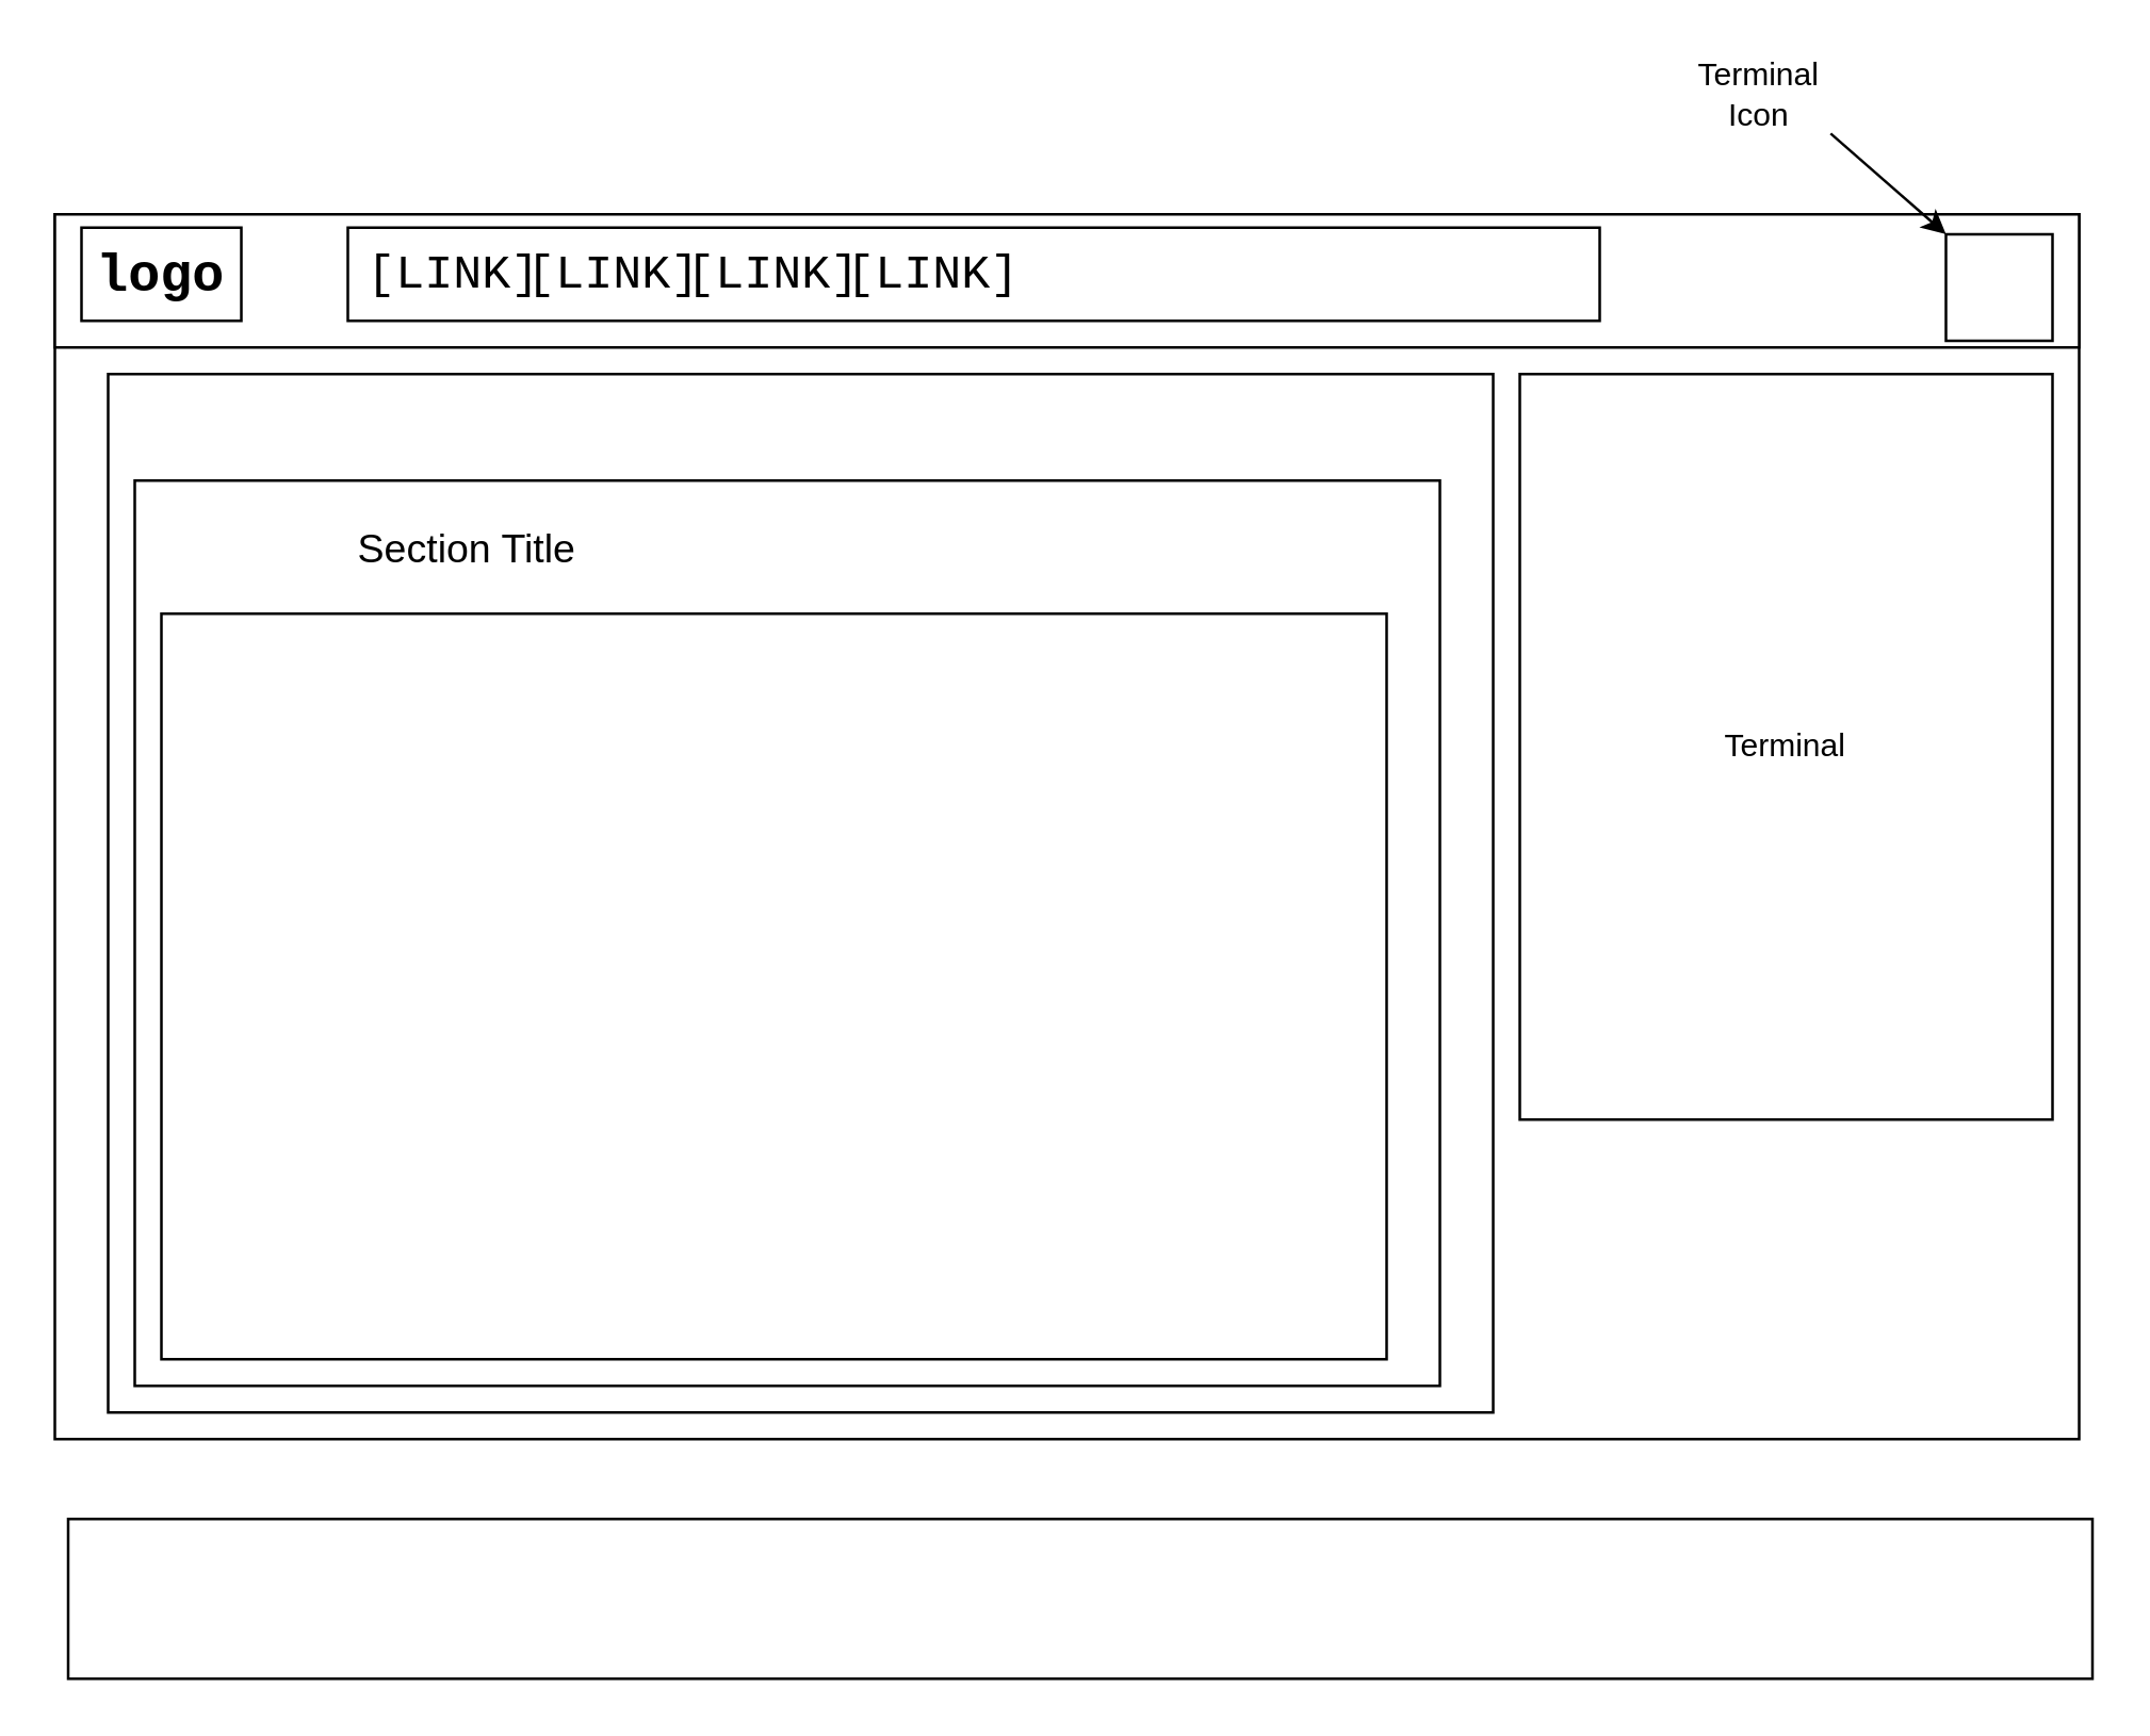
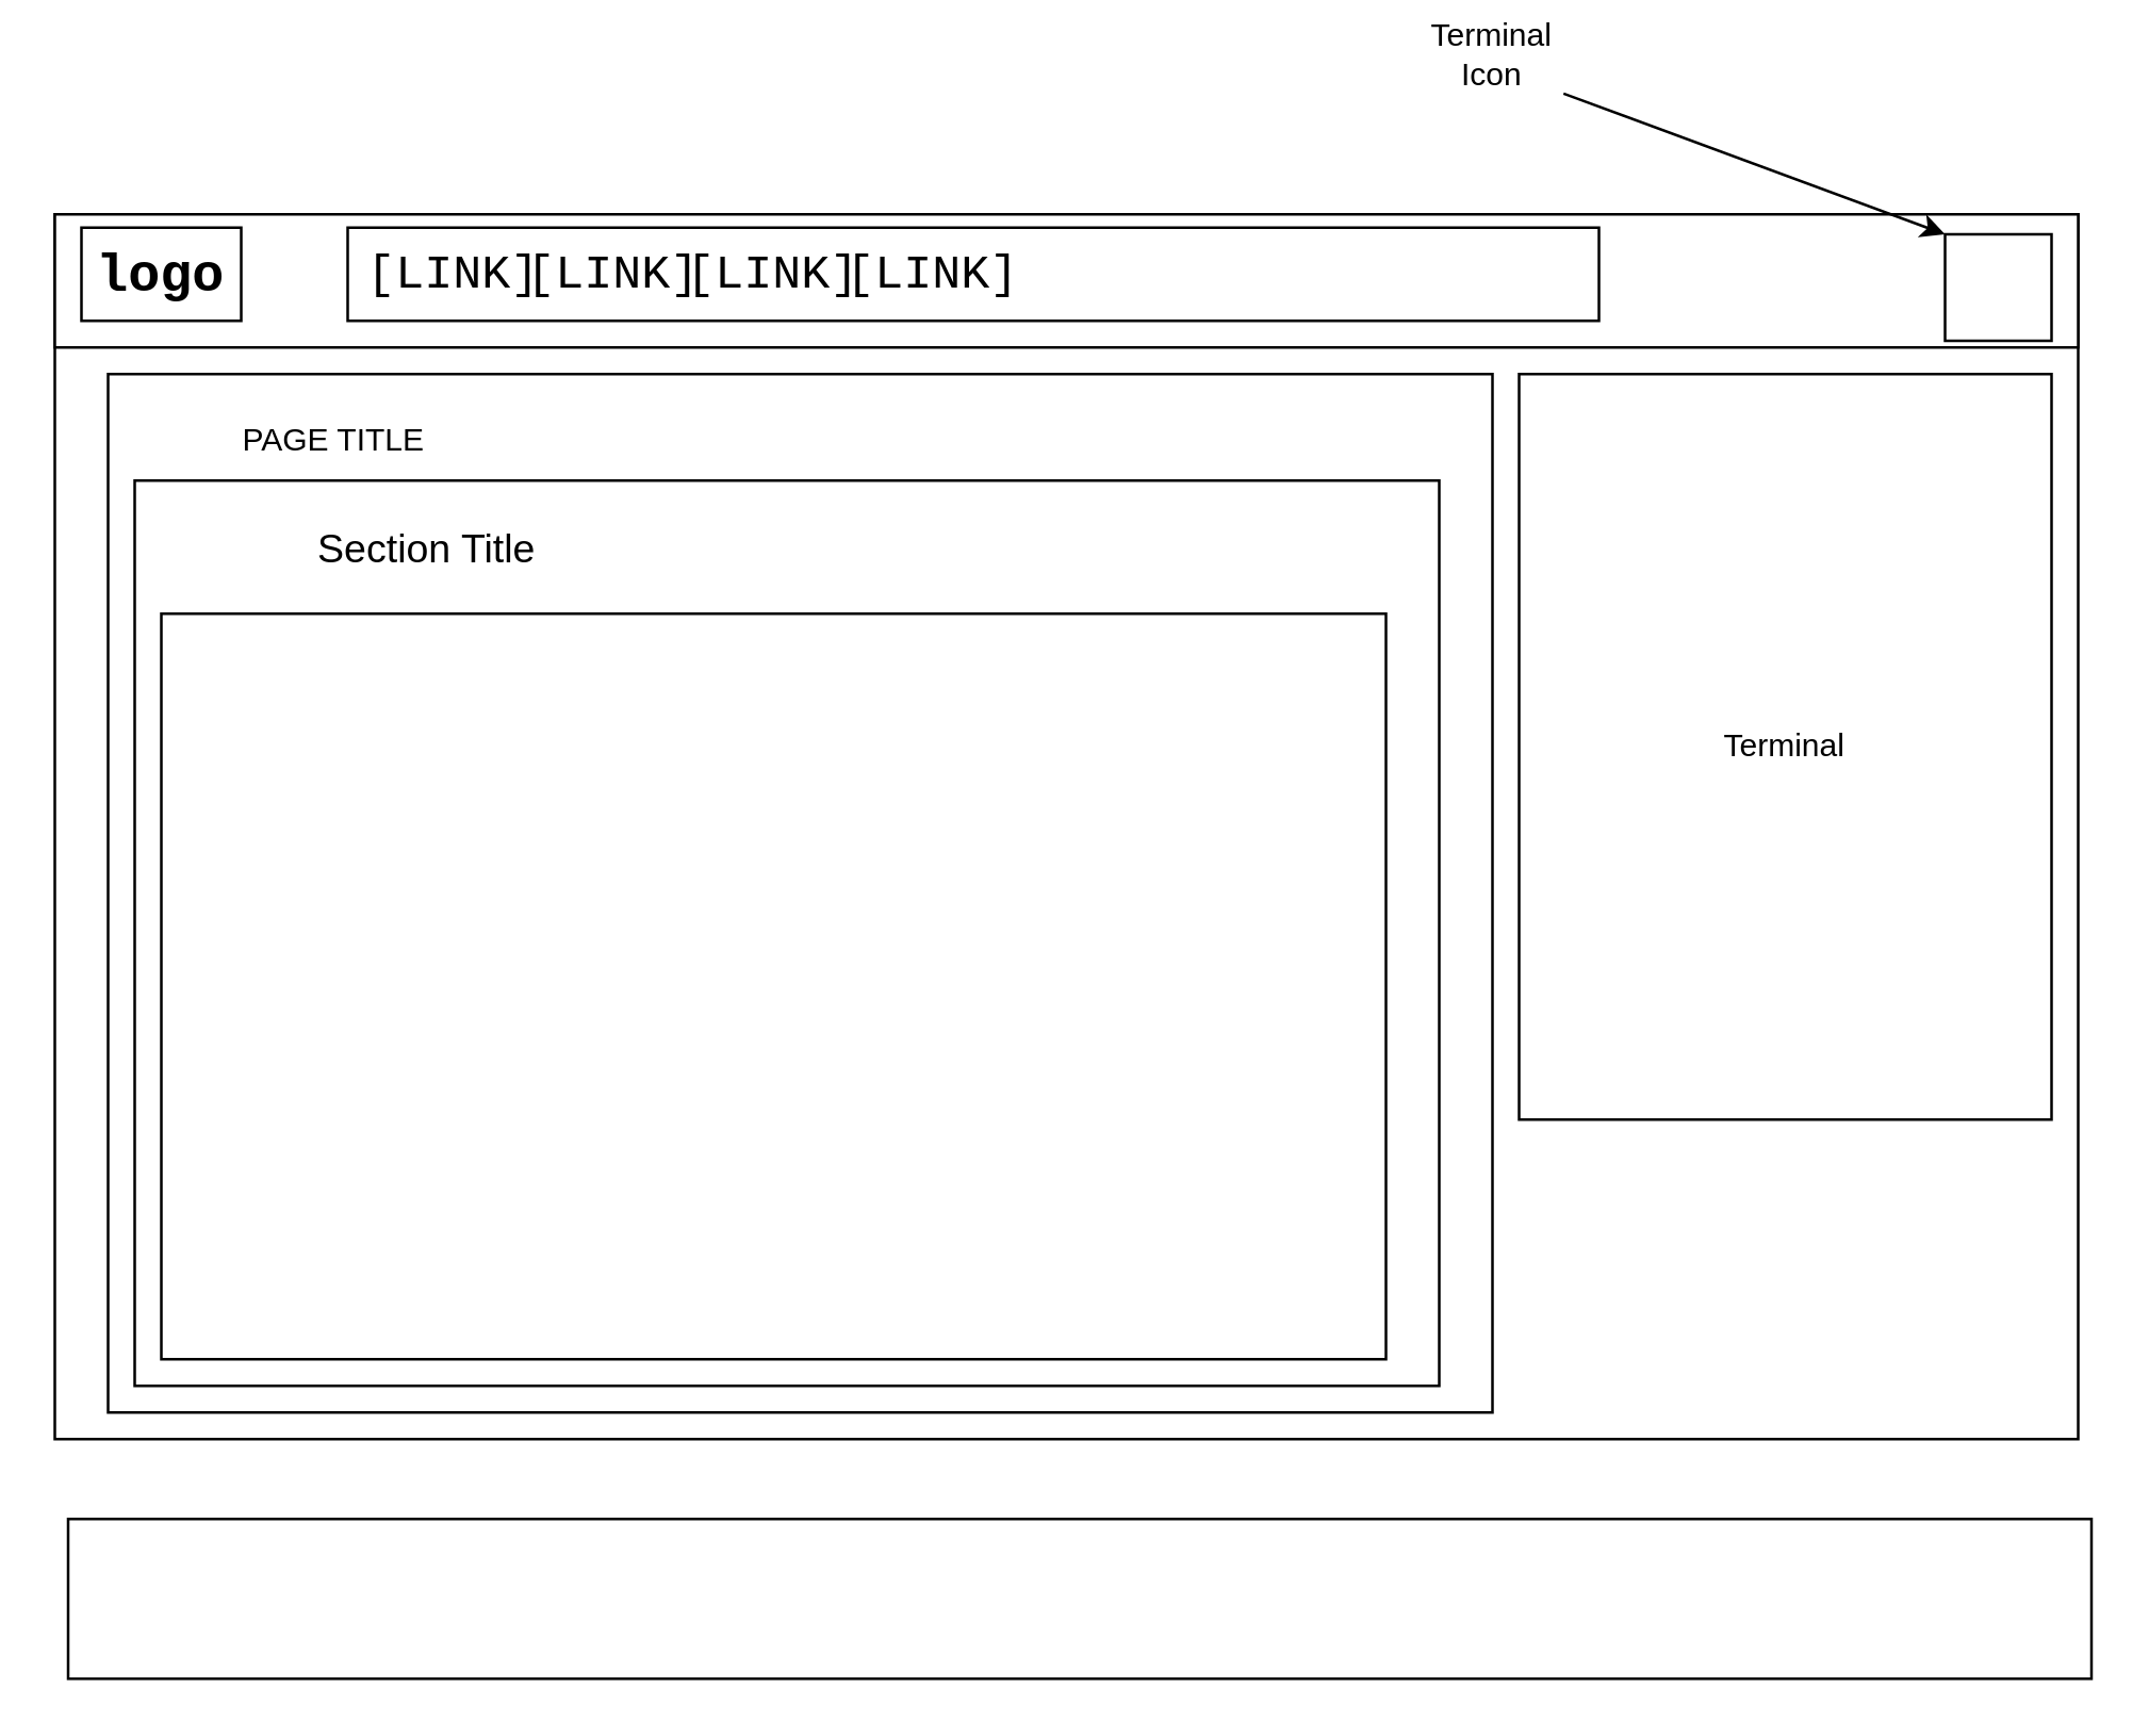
  <mxCell id="0" />
  <mxCell id="1" parent="0" />
  <mxCell id="2" value="" style="rounded=0;whiteSpace=wrap;html=1;" vertex="1" parent="1"><mxGeometry x="20" y="80" width="760" height="460" as="geometry" /></mxCell>
  <mxCell id="3" value="" style="rounded=0;whiteSpace=wrap;html=1;" vertex="1" parent="1"><mxGeometry x="20" y="80" width="760" height="50" as="geometry" /></mxCell>
  <mxCell id="4" value="logo" style="rounded=0;whiteSpace=wrap;html=1;fontSize=20;fontFamily=Courier New;fontStyle=1" vertex="1" parent="1"><mxGeometry x="30" y="85" width="60" height="35" as="geometry" /></mxCell>
  <mxCell id="5" value="" style="rounded=0;whiteSpace=wrap;html=1;" vertex="1" parent="1"><mxGeometry x="130" y="85" width="470" height="35" as="geometry" /></mxCell>
  <mxCell id="6" value="[LINK]" style="text;html=1;strokeColor=none;fillColor=none;align=center;verticalAlign=middle;whiteSpace=wrap;rounded=0;fontSize=18;fontFamily=Courier New;" vertex="1" parent="1"><mxGeometry x="140" y="87.5" width="60" height="30" as="geometry" /></mxCell>
  <mxCell id="7" value="[LINK]" style="text;html=1;strokeColor=none;fillColor=none;align=center;verticalAlign=middle;whiteSpace=wrap;rounded=0;fontSize=18;fontFamily=Courier New;" vertex="1" parent="1"><mxGeometry x="200" y="87.5" width="60" height="30" as="geometry" /></mxCell>
  <mxCell id="8" value="[LINK]" style="text;html=1;strokeColor=none;fillColor=none;align=center;verticalAlign=middle;whiteSpace=wrap;rounded=0;fontSize=18;fontFamily=Courier New;" vertex="1" parent="1"><mxGeometry x="260" y="87.5" width="60" height="30" as="geometry" /></mxCell>
  <mxCell id="9" value="[LINK]" style="text;html=1;strokeColor=none;fillColor=none;align=center;verticalAlign=middle;whiteSpace=wrap;rounded=0;fontSize=18;fontFamily=Courier New;" vertex="1" parent="1"><mxGeometry x="320" y="87.5" width="60" height="30" as="geometry" /></mxCell>
  <mxCell id="10" value="" style="rounded=0;whiteSpace=wrap;html=1;" vertex="1" parent="1"><mxGeometry x="40" y="140" width="520" height="390" as="geometry" /></mxCell>
  <mxCell id="11" value="" style="rounded=0;whiteSpace=wrap;html=1;" vertex="1" parent="1"><mxGeometry x="25" y="570" width="760" height="60" as="geometry" /></mxCell>
+ <mxCell id="12" value="PAGE TITLE" style="text;html=1;strokeColor=none;fillColor=none;align=center;verticalAlign=middle;whiteSpace=wrap;rounded=0;" vertex="1" parent="1"><mxGeometry x="50" y="150" width="150" height="30" as="geometry" /></mxCell>
  <mxCell id="13" value="" style="rounded=0;whiteSpace=wrap;html=1;" vertex="1" parent="1"><mxGeometry x="50" y="180" width="490" height="340" as="geometry" /></mxCell>
  <mxCell id="14" value="" style="rounded=0;whiteSpace=wrap;html=1;" vertex="1" parent="1"><mxGeometry x="60" y="230" width="460" height="280" as="geometry" /></mxCell>
- <mxCell id="15" value="Section Title" style="text;html=1;strokeColor=none;fillColor=none;align=center;verticalAlign=middle;whiteSpace=wrap;rounded=0;fontSize=15;" vertex="1" parent="1"><mxGeometry x="75" y="190" width="200" height="30" as="geometry" /></mxCell>
+ <mxCell id="15" value="Section Title" style="text;html=1;strokeColor=none;fillColor=none;align=center;verticalAlign=middle;whiteSpace=wrap;rounded=0;fontSize=15;" vertex="1" parent="1"><mxGeometry x="60" y="190" width="200" height="30" as="geometry" /></mxCell>
  <mxCell id="16" value="Terminal" style="rounded=0;whiteSpace=wrap;html=1;" vertex="1" parent="1"><mxGeometry x="570" y="140" width="200" height="280" as="geometry" /></mxCell>
  <mxCell id="17" value="" style="rounded=0;whiteSpace=wrap;html=1;" vertex="1" parent="1"><mxGeometry x="730" y="87.5" width="40" height="40" as="geometry" /></mxCell>
  <mxCell id="18" value="" style="endArrow=classic;html=1;rounded=0;entryX=0;entryY=0;entryDx=0;entryDy=0;exitX=0.945;exitY=0.988;exitDx=0;exitDy=0;exitPerimeter=0;" edge="1" parent="1" source="19" target="17"><mxGeometry width="50" height="50" relative="1" as="geometry"><mxPoint x="510" y="190" as="sourcePoint" /><mxPoint x="560" y="140" as="targetPoint" /></mxGeometry></mxCell>
- <mxCell id="19" value="Terminal Icon" style="text;html=1;strokeColor=none;fillColor=none;align=center;verticalAlign=middle;whiteSpace=wrap;rounded=0;" vertex="1" parent="1"><mxGeometry x="630" y="20" width="60" height="30" as="geometry" /></mxCell>
+ <mxCell id="19" value="Terminal Icon" style="text;html=1;strokeColor=none;fillColor=none;align=center;verticalAlign=middle;whiteSpace=wrap;rounded=0;" vertex="1" parent="1"><mxGeometry x="530" y="5" width="60" height="30" as="geometry" /></mxCell>
